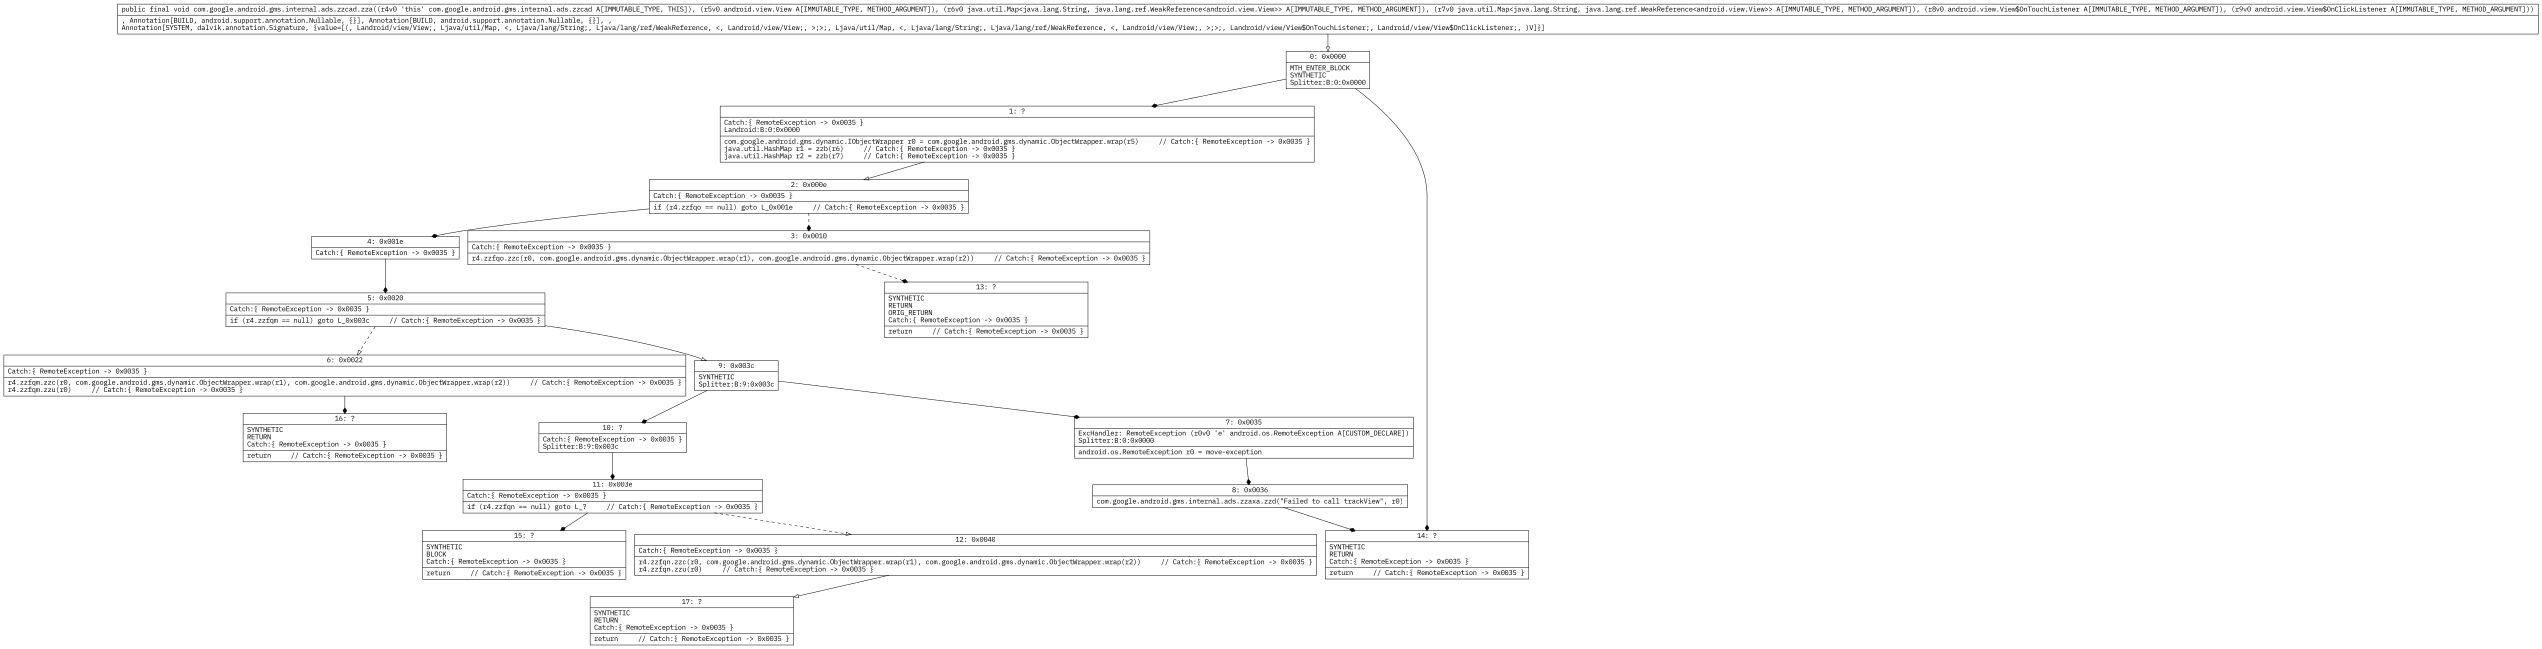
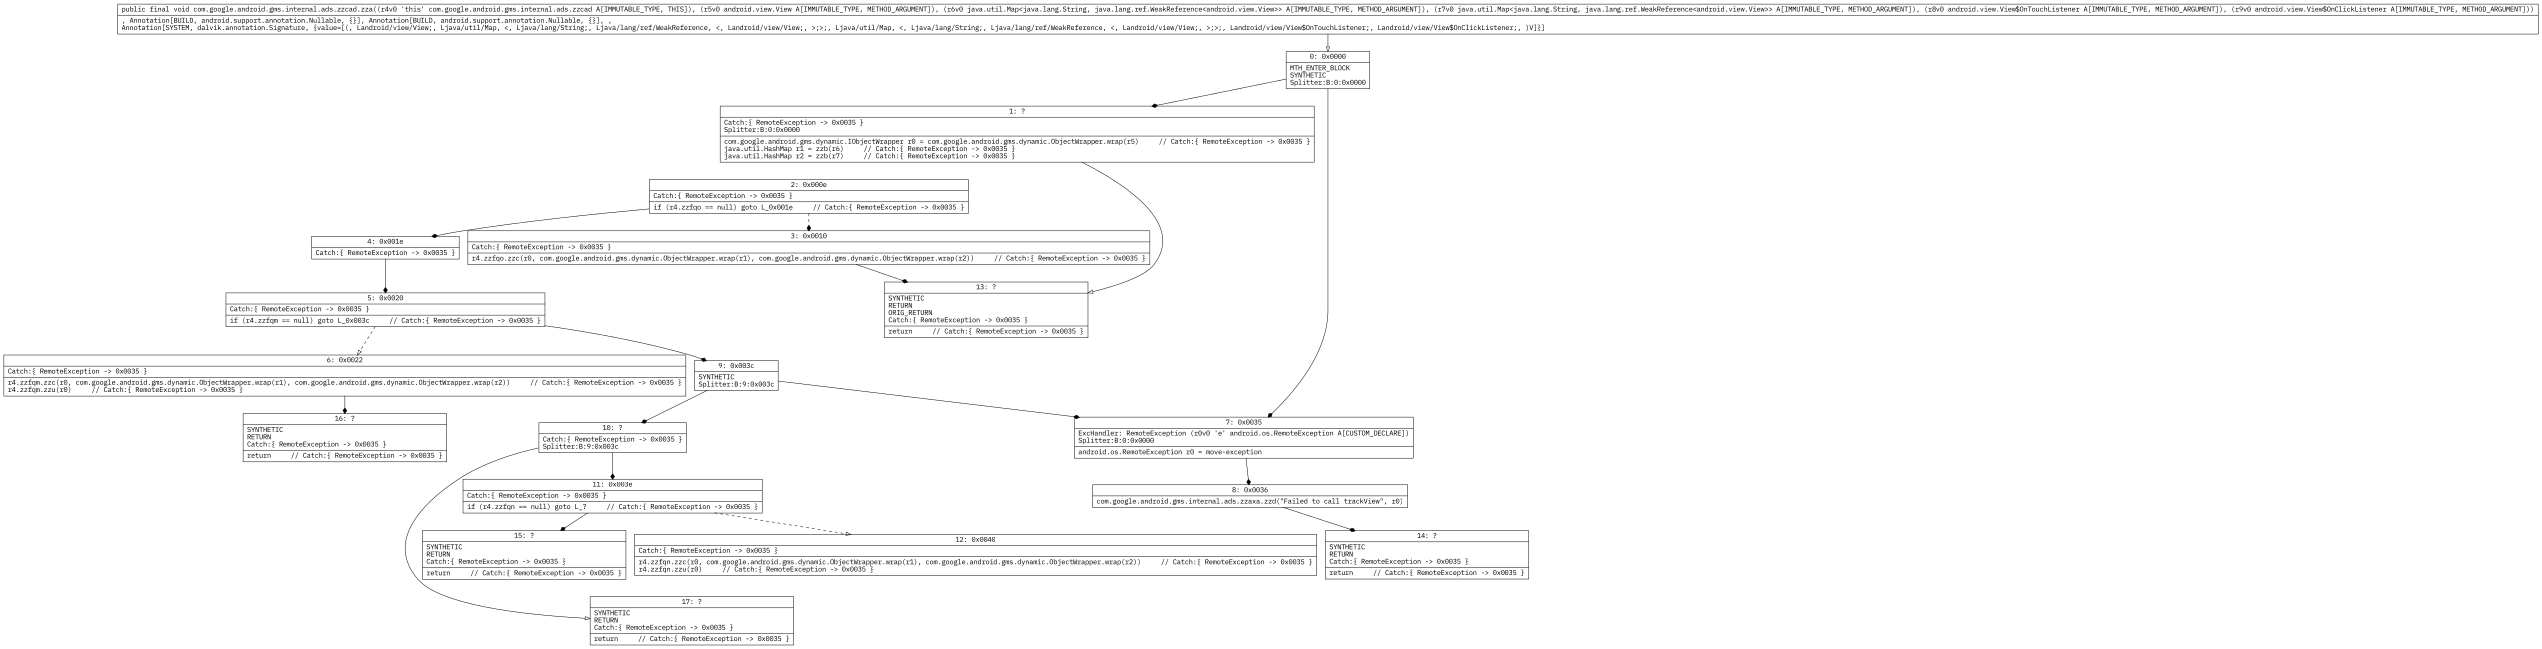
  digraph {
    fontname="IBM Plex Mono"
    node [fontname="IBM Plex Mono" shape=record]
    edge [arrowhead=diamond fontname="IBM Plex Mono"]
    n1 [label="{0\:\ 0x0000|MTH_ENTER_BLOCK\lSYNTHETIC\lSplitter:B:0:0x0000\l}"]
-   n2 [label="{1\:\ ?|Catch:\{ RemoteException \-\> 0x0035 \}\lLandroid:B:0:0x0000\l|com.google.android.gms.dynamic.IObjectWrapper r0 = com.google.android.gms.dynamic.ObjectWrapper.wrap(r5)     \/\/ Catch:\{ RemoteException \-\> 0x0035 \}\ljava.util.HashMap r1 = zzb(r6)     \/\/ Catch:\{ RemoteException \-\> 0x0035 \}\ljava.util.HashMap r2 = zzb(r7)     \/\/ Catch:\{ RemoteException \-\> 0x0035 \}\l}"]
+   n2 [label="{1\:\ ?|Catch:\{ RemoteException \-\> 0x0035 \}\lSplitter:B:0:0x0000\l|com.google.android.gms.dynamic.IObjectWrapper r0 = com.google.android.gms.dynamic.ObjectWrapper.wrap(r5)     \/\/ Catch:\{ RemoteException \-\> 0x0035 \}\ljava.util.HashMap r1 = zzb(r6)     \/\/ Catch:\{ RemoteException \-\> 0x0035 \}\ljava.util.HashMap r2 = zzb(r7)     \/\/ Catch:\{ RemoteException \-\> 0x0035 \}\l}"]
    n3 [label="{7\:\ 0x0035|ExcHandler: RemoteException (r0v0 'e' android.os.RemoteException A[CUSTOM_DECLARE])\lSplitter:B:0:0x0000\l|android.os.RemoteException r0 = move\-exception\l}"]
    n4 [label="{2\:\ 0x000e|Catch:\{ RemoteException \-\> 0x0035 \}\l|if (r4.zzfqo == null) goto L_0x001e     \/\/ Catch:\{ RemoteException \-\> 0x0035 \}\l}"]
    n5 [label="{8\:\ 0x0036|com.google.android.gms.internal.ads.zzaxa.zzd(\"Failed to call trackView\", r0)\l}"]
    n6 [label="{3\:\ 0x0010|Catch:\{ RemoteException \-\> 0x0035 \}\l|r4.zzfqo.zzc(r0, com.google.android.gms.dynamic.ObjectWrapper.wrap(r1), com.google.android.gms.dynamic.ObjectWrapper.wrap(r2))     \/\/ Catch:\{ RemoteException \-\> 0x0035 \}\l}"]
    n7 [label="{4\:\ 0x001e|Catch:\{ RemoteException \-\> 0x0035 \}\l}"]
    n8 [label="{13\:\ ?|SYNTHETIC\lRETURN\lORIG_RETURN\lCatch:\{ RemoteException \-\> 0x0035 \}\l|return     \/\/ Catch:\{ RemoteException \-\> 0x0035 \}\l}"]
    n9 [label="{5\:\ 0x0020|Catch:\{ RemoteException \-\> 0x0035 \}\l|if (r4.zzfqm == null) goto L_0x003c     \/\/ Catch:\{ RemoteException \-\> 0x0035 \}\l}"]
    n10 [label="{6\:\ 0x0022|Catch:\{ RemoteException \-\> 0x0035 \}\l|r4.zzfqm.zzc(r0, com.google.android.gms.dynamic.ObjectWrapper.wrap(r1), com.google.android.gms.dynamic.ObjectWrapper.wrap(r2))     \/\/ Catch:\{ RemoteException \-\> 0x0035 \}\lr4.zzfqm.zzu(r0)     \/\/ Catch:\{ RemoteException \-\> 0x0035 \}\l}"]
    n11 [label="{9\:\ 0x003c|SYNTHETIC\lSplitter:B:9:0x003c\l}"]
    n12 [label="{16\:\ ?|SYNTHETIC\lRETURN\lCatch:\{ RemoteException \-\> 0x0035 \}\l|return     \/\/ Catch:\{ RemoteException \-\> 0x0035 \}\l}"]
    n13 [label="{10\:\ ?|Catch:\{ RemoteException \-\> 0x0035 \}\lSplitter:B:9:0x003c\l}"]
    n14 [label="{14\:\ ?|SYNTHETIC\lRETURN\lCatch:\{ RemoteException \-\> 0x0035 \}\l|return     \/\/ Catch:\{ RemoteException \-\> 0x0035 \}\l}"]
    n15 [label="{11\:\ 0x003e|Catch:\{ RemoteException \-\> 0x0035 \}\l|if (r4.zzfqn == null) goto L_?     \/\/ Catch:\{ RemoteException \-\> 0x0035 \}\l}"]
    n16 [label="{12\:\ 0x0040|Catch:\{ RemoteException \-\> 0x0035 \}\l|r4.zzfqn.zzc(r0, com.google.android.gms.dynamic.ObjectWrapper.wrap(r1), com.google.android.gms.dynamic.ObjectWrapper.wrap(r2))     \/\/ Catch:\{ RemoteException \-\> 0x0035 \}\lr4.zzfqn.zzu(r0)     \/\/ Catch:\{ RemoteException \-\> 0x0035 \}\l}"]
-   n17 [label="{15\:\ ?|SYNTHETIC\lBLOCK\lCatch:\{ RemoteException \-\> 0x0035 \}\l|return     \/\/ Catch:\{ RemoteException \-\> 0x0035 \}\l}"]
+   n17 [label="{15\:\ ?|SYNTHETIC\lRETURN\lCatch:\{ RemoteException \-\> 0x0035 \}\l|return     \/\/ Catch:\{ RemoteException \-\> 0x0035 \}\l}"]
    n18 [label="{17\:\ ?|SYNTHETIC\lRETURN\lCatch:\{ RemoteException \-\> 0x0035 \}\l|return     \/\/ Catch:\{ RemoteException \-\> 0x0035 \}\l}"]
    n19 [label="{public final void com.google.android.gms.internal.ads.zzcad.zza((r4v0 'this' com.google.android.gms.internal.ads.zzcad A[IMMUTABLE_TYPE, THIS]), (r5v0 android.view.View A[IMMUTABLE_TYPE, METHOD_ARGUMENT]), (r6v0 java.util.Map\<java.lang.String, java.lang.ref.WeakReference\<android.view.View\>\> A[IMMUTABLE_TYPE, METHOD_ARGUMENT]), (r7v0 java.util.Map\<java.lang.String, java.lang.ref.WeakReference\<android.view.View\>\> A[IMMUTABLE_TYPE, METHOD_ARGUMENT]), (r8v0 android.view.View$OnTouchListener A[IMMUTABLE_TYPE, METHOD_ARGUMENT]), (r9v0 android.view.View$OnClickListener A[IMMUTABLE_TYPE, METHOD_ARGUMENT]))  | , Annotation[BUILD, android.support.annotation.Nullable, \{\}], Annotation[BUILD, android.support.annotation.Nullable, \{\}], , \lAnnotation[SYSTEM, dalvik.annotation.Signature, \{value=[(, Landroid\/view\/View;, Ljava\/util\/Map, \<, Ljava\/lang\/String;, Ljava\/lang\/ref\/WeakReference, \<, Landroid\/view\/View;, \>;\>;, Ljava\/util\/Map, \<, Ljava\/lang\/String;, Ljava\/lang\/ref\/WeakReference, \<, Landroid\/view\/View;, \>;\>;, Landroid\/view\/View$OnTouchListener;, Landroid\/view\/View$OnClickListener;, )V]\}]\l}"]
    n1 -> n2
-   n1 -> n14
-   n2 -> n4 [arrowhead=onormal]
+   n1 -> n3
+   n2 -> n8 [arrowhead=onormal]
    n3 -> n5
    n4 -> n6 [style=dashed]
    n4 -> n7
    n5 -> n14
-   n6 -> n8 [style=dashed]
+   n6 -> n8
    n7 -> n9
    n9 -> n10 [arrowhead=onormal style=dashed]
-   n9 -> n11 [arrowhead=onormal]
+   n9 -> n11
    n10 -> n12
    n11 -> n3
    n11 -> n13
    n13 -> n15
    n15 -> n16 [arrowhead=onormal style=dashed]
    n15 -> n17
-   n16 -> n18 [arrowhead=onormal]
+   n13 -> n18 [arrowhead=onormal]
    n19 -> n1 [arrowhead=onormal]
  }
